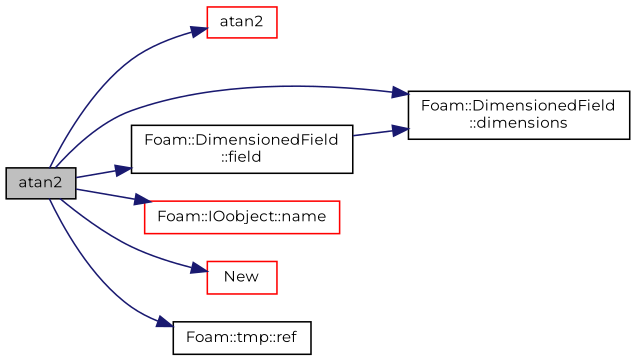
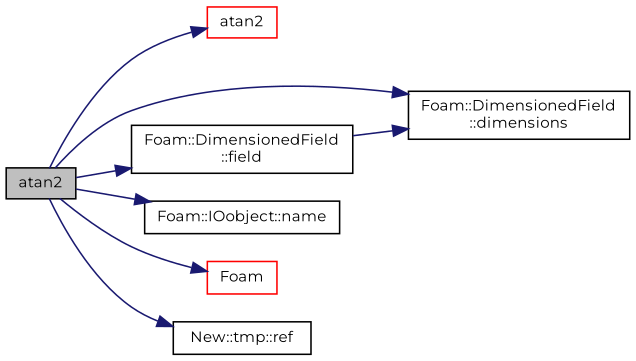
  digraph {
    fontname=Montserrat
    rankdir=LR
    node [color=black fontname=Montserrat fontsize=10 shape=record]
    edge [color=midnightblue fontname=Montserrat fontsize=10 labelfontname=Helvetica labelfontsize=10 style=solid]
    n1 [fillcolor=grey75 fontcolor=black height=0.2 label=atan2 style=filled width=0.4]
    n2 [color=red height=0.2 label=atan2 width=0.4]
    n3 [height=0.2 label="Foam::DimensionedField\l::dimensions" width=0.4]
    n4 [height=0.2 label="Foam::DimensionedField\l::field" width=0.4]
-   n5 [color=red height=0.2 label="Foam::IOobject::name" width=0.4]
-   n6 [color=red height=0.2 label=New width=0.4]
-   n7 [height=0.2 label="Foam::tmp::ref" width=0.4]
+   n5 [height=0.2 label="Foam::IOobject::name" width=0.4]
+   n6 [color=red height=0.2 label=Foam width=0.4]
+   n7 [height=0.2 label="New::tmp::ref" width=0.4]
    n1 -> n2
    n1 -> n3
    n1 -> n4
    n1 -> n5
    n1 -> n6
    n1 -> n7
    n4 -> n3
  }
